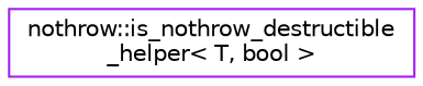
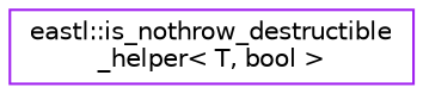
  digraph {
    rankdir=LR
-   n1 [color=purple fillcolor=white fontname=Helvetica fontsize=10 height=0.2 label="nothrow::is_nothrow_destructible\l_helper\< T, bool \>" shape=box style=filled width=0.4]
+   n1 [color=purple fillcolor=white fontname=Helvetica fontsize=10 height=0.2 label="eastl::is_nothrow_destructible\l_helper\< T, bool \>" shape=box style=filled width=0.4]
  }
